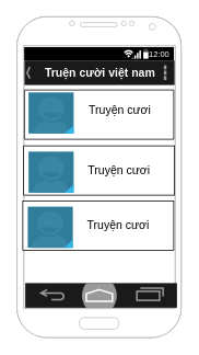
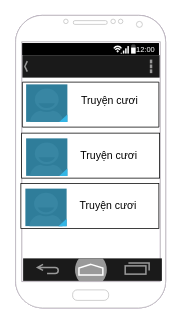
  <mxCell id="0" />
  <mxCell id="1" parent="0" />
  <mxCell id="2" value="" style="verticalLabelPosition=bottom;verticalAlign=top;html=1;shadow=0;dashed=0;strokeWidth=1;shape=mxgraph.android.phone2;strokeColor=#c0c0c0;" vertex="1" parent="1"><mxGeometry x="20" y="20" width="200" height="390" as="geometry" /></mxCell>
  <mxCell id="3" value="" style="verticalLabelPosition=bottom;verticalAlign=top;html=1;shadow=0;dashed=0;strokeWidth=1;shape=mxgraph.android.phone2;strokeColor=#9673a6;fillColor=#e1d5e7;" vertex="1" parent="1"><mxGeometry x="20" y="20" width="200" height="390" as="geometry" /></mxCell>
  <mxCell id="4" value="" style="verticalLabelPosition=bottom;verticalAlign=top;html=1;shadow=0;dashed=0;strokeWidth=1;shape=mxgraph.android.phone2;strokeColor=#c0c0c0;" vertex="1" parent="1"><mxGeometry x="20" y="20" width="200" height="390" as="geometry" /></mxCell>
  <mxCell id="5" value="" style="strokeWidth=1;html=1;shadow=0;dashed=0;shape=mxgraph.android.statusBar;align=center;fillColor=#000000;strokeColor=#ffffff;fontColor=#ffffff;fontSize=10;" vertex="1" parent="1"><mxGeometry x="29" y="57" width="182" height="15.82" as="geometry" /></mxCell>
  <mxCell id="6" value="" style="verticalLabelPosition=bottom;verticalAlign=top;html=1;shadow=0;dashed=0;strokeWidth=2;shape=mxgraph.android.navigation_bar_3;fillColor=#1A1A1A;strokeColor=#999999;" vertex="1" parent="1"><mxGeometry x="30" y="344" width="185" height="30" as="geometry" /></mxCell>
  <mxCell id="7" value="" style="strokeWidth=1;html=1;shadow=0;dashed=0;shape=mxgraph.android.action_bar_landscape;fillColor=#1A1A1A;strokeColor=#c0c0c0;strokeWidth=2;fontColor=#FFFFFF;" vertex="1" parent="1"><mxGeometry x="29" y="73" width="183" height="30" as="geometry" /></mxCell>
- <mxCell id="8" value="Truện cười việt nam" style="text;html=1;resizable=0;autosize=1;align=center;verticalAlign=middle;points=[];fillColor=none;strokeColor=none;rounded=0;fontSize=14;fontStyle=1;fontColor=#FFFFFF;" vertex="1" parent="1"><mxGeometry x="49" y="77" width="144" height="21" as="geometry" /></mxCell>
  <mxCell id="9" value="" style="verticalLabelPosition=bottom;verticalAlign=top;html=1;shape=mxgraph.basic.rect;fillColor2=none;strokeWidth=1;size=20;indent=5;fontSize=14;labelBorderColor=none;labelBackgroundColor=#ffffff;fillColor=#FFFFFF;" vertex="1" parent="1"><mxGeometry x="29" y="109" width="182" height="60" as="geometry" /></mxCell>
  <mxCell id="10" value="" style="verticalLabelPosition=bottom;verticalAlign=top;html=1;shadow=0;dashed=0;strokeWidth=1;shape=mxgraph.android.contact_badge_pressed;labelBackgroundColor=#ffffff;fillColor=#FFFFFF;fontSize=14;fontColor=#000000;" vertex="1" parent="1"><mxGeometry x="34" y="112" width="55" height="50" as="geometry" /></mxCell>
  <mxCell id="11" value="" style="whiteSpace=wrap;html=1;labelBackgroundColor=#ffffff;fillColor=#FFFFFF;fontSize=14;fontColor=#000000;" vertex="1" parent="1"><mxGeometry x="28" y="177" width="184" height="60" as="geometry" /></mxCell>
  <mxCell id="12" value="" style="verticalLabelPosition=bottom;verticalAlign=top;html=1;shadow=0;dashed=0;strokeWidth=1;shape=mxgraph.android.contact_badge_pressed;labelBackgroundColor=#ffffff;fillColor=#FFFFFF;fontSize=14;fontColor=#000000;" vertex="1" parent="1"><mxGeometry x="34" y="184" width="55" height="50" as="geometry" /></mxCell>
  <mxCell id="13" value="Truyện cươi&amp;nbsp;" style="text;html=1;resizable=0;autosize=1;align=center;verticalAlign=middle;points=[];fillColor=none;strokeColor=none;rounded=0;labelBackgroundColor=#ffffff;fontSize=14;fontColor=#000000;" vertex="1" parent="1"><mxGeometry x="101" y="196" width="90" height="21" as="geometry" /></mxCell>
  <mxCell id="14" value="Truyện cươi&amp;nbsp;" style="text;html=1;resizable=0;autosize=1;align=center;verticalAlign=middle;points=[];fillColor=none;strokeColor=none;rounded=0;labelBackgroundColor=#ffffff;fontSize=14;fontColor=#000000;" vertex="1" parent="1"><mxGeometry x="102" y="123" width="90" height="21" as="geometry" /></mxCell>
  <mxCell id="15" value="" style="whiteSpace=wrap;html=1;labelBackgroundColor=#ffffff;fillColor=#FFFFFF;fontSize=14;fontColor=#000000;" vertex="1" parent="1"><mxGeometry x="27" y="244" width="184" height="60" as="geometry" /></mxCell>
  <mxCell id="16" value="" style="verticalLabelPosition=bottom;verticalAlign=top;html=1;shadow=0;dashed=0;strokeWidth=1;shape=mxgraph.android.contact_badge_pressed;labelBackgroundColor=#ffffff;fillColor=#FFFFFF;fontSize=14;fontColor=#000000;" vertex="1" parent="1"><mxGeometry x="33" y="251" width="55" height="50" as="geometry" /></mxCell>
  <mxCell id="17" value="Truyện cươi&amp;nbsp;" style="text;html=1;resizable=0;autosize=1;align=center;verticalAlign=middle;points=[];fillColor=none;strokeColor=none;rounded=0;labelBackgroundColor=#ffffff;fontSize=14;fontColor=#000000;" vertex="1" parent="1"><mxGeometry x="100" y="263" width="90" height="21" as="geometry" /></mxCell>
